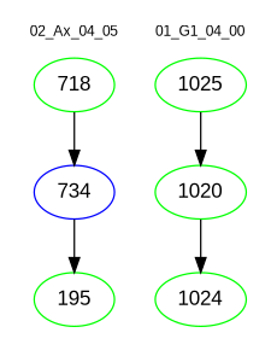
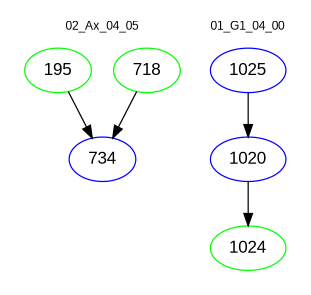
  digraph {
    fontname="Liberation Sans"
    node [color=green fontname="Liberation Sans"]
    edge [color=black fontname="Liberation Sans"]
    n1 [label=718]
    n2 [color=blue label=734]
    n3 [label=195]
-   n4 [label=1025]
-   n5 [label=1020]
+   n4 [color=blue label=1025]
+   n5 [color=blue label=1020]
    n6 [label=1024]
    subgraph cluster_1 {
      color=white
      fontsize=10
      label="02_Ax_04_05"
      n1
      n2
      n3
    }
    subgraph cluster_2 {
      color=white
      fontsize=10
      label="01_G1_04_00"
      n4
      n5
      n6
    }
    n1 -> n2
-   n2 -> n3
+   n3 -> n2
    n4 -> n5
    n5 -> n6
  }
